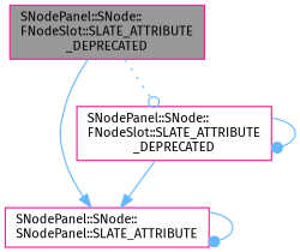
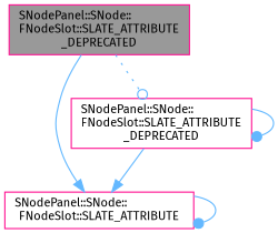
  digraph {
    rankdir=TB
    fontname="Fira Sans"
    node [color=deeppink fillcolor=white fontname="Fira Sans" fontsize=10 shape=box style=filled]
    edge [color=steelblue1 fontname="Fira Sans" fontsize=10 labelfontname=Helvetica labelfontsize=10 style=solid arrowhead=normal]
    n1 [fillcolor=grey60 fontcolor=black height=0.2 label="SNodePanel::SNode::\lFNodeSlot::SLATE_ATTRIBUTE\l_DEPRECATED" width=0.4]
-   n2 [height=0.2 label="SNodePanel::SNode::\lSNodePanel::SLATE_ATTRIBUTE" width=0.4]
+   n2 [height=0.2 label="SNodePanel::SNode::\lFNodeSlot::SLATE_ATTRIBUTE" width=0.4]
    n3 [height=0.2 label="SNodePanel::SNode::\lFNodeSlot::SLATE_ATTRIBUTE\l_DEPRECATED" width=0.4]
    n1 -> n2
    n1 -> n3 [style=dotted arrowhead=odot]
    n2 -> n2 [arrowhead=dot]
    n3 -> n2
    n3 -> n3 [arrowhead=dot]
  }
